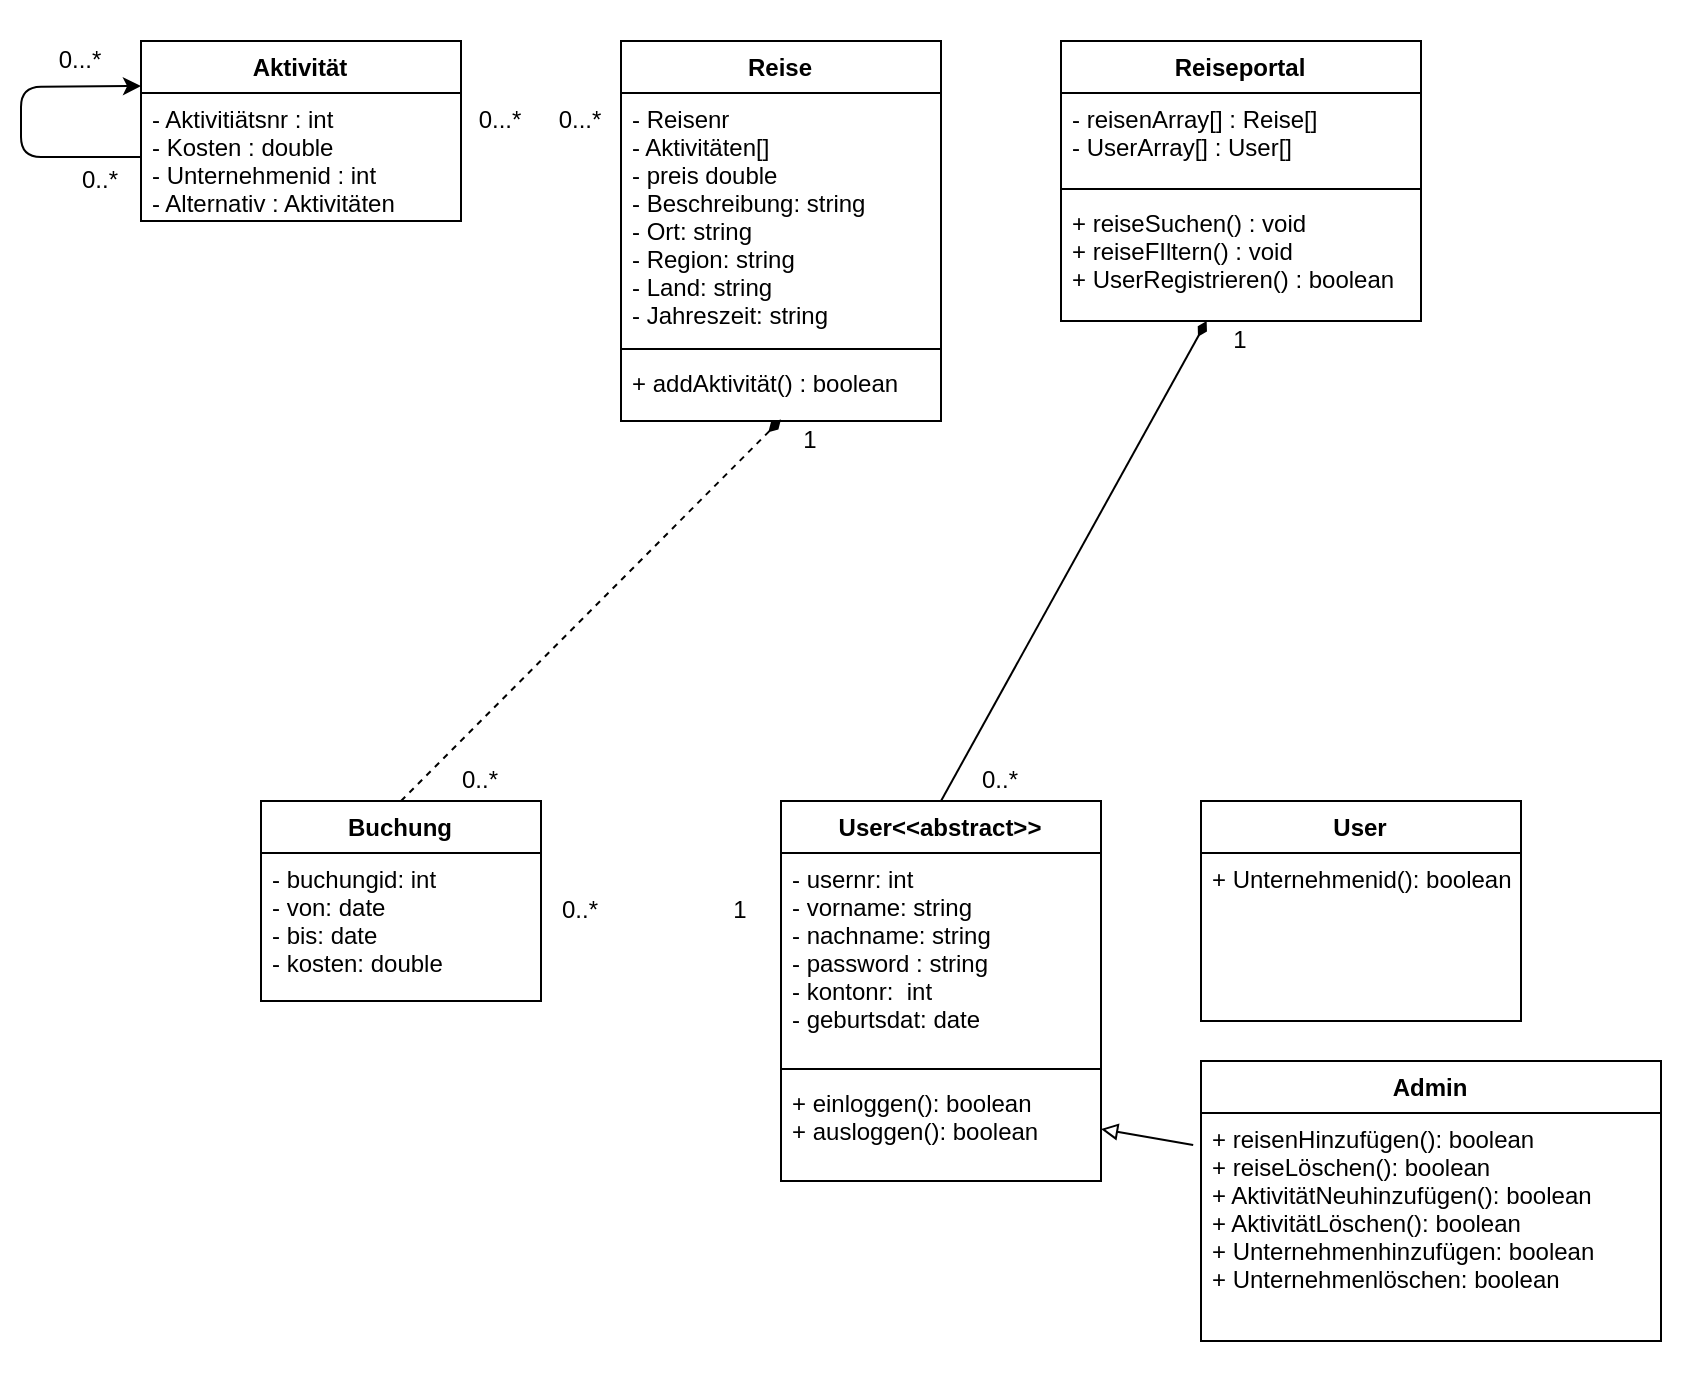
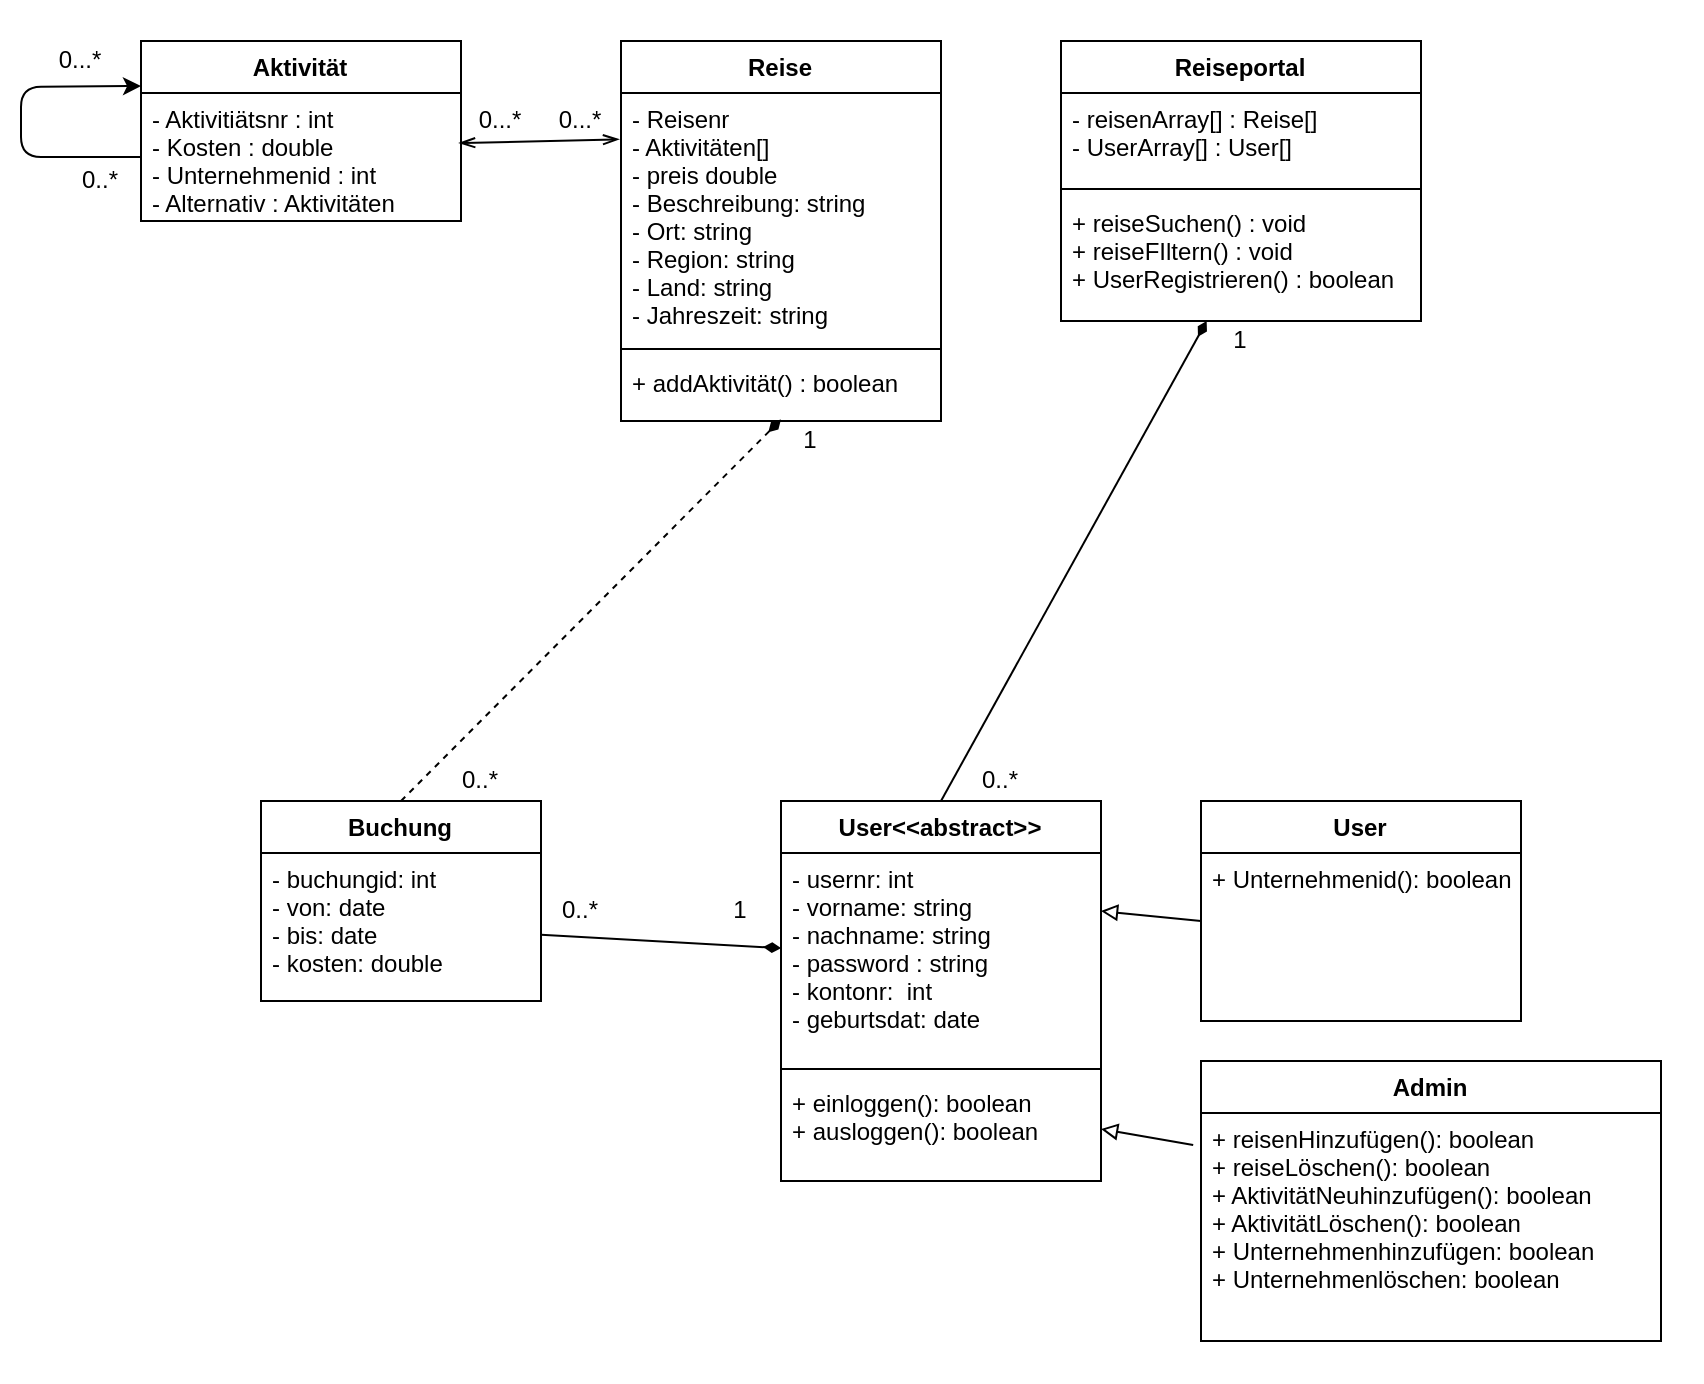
  <mxCell id="0" />
  <mxCell id="1" parent="0" />
  <mxCell id="2" value="0..*" style="text;html=1;strokeColor=none;fillColor=none;align=center;verticalAlign=middle;whiteSpace=wrap;rounded=0;" vertex="1" parent="1"><mxGeometry x="30" y="80" width="40" height="20" as="geometry" /></mxCell>
  <mxCell id="3" value="0...*" style="text;html=1;strokeColor=none;fillColor=none;align=center;verticalAlign=middle;whiteSpace=wrap;rounded=0;" vertex="1" parent="1"><mxGeometry x="20" y="20" width="40" height="20" as="geometry" /></mxCell>
  <mxCell id="4" value="Aktivität" style="swimlane;fontStyle=1;align=center;verticalAlign=top;childLayout=stackLayout;horizontal=1;startSize=26;horizontalStack=0;resizeParent=1;resizeParentMax=0;resizeLast=0;collapsible=1;marginBottom=0;" vertex="1" parent="1"><mxGeometry x="70" y="20" width="160" height="90" as="geometry" /></mxCell>
  <mxCell id="5" value="- Aktivitiätsnr : int&#10;- Kosten : double&#10;- Unternehmenid : int&#10;- Alternativ : Aktivitäten" style="text;strokeColor=none;fillColor=none;align=left;verticalAlign=top;spacingLeft=4;spacingRight=4;overflow=hidden;rotatable=0;points=[[0,0.5],[1,0.5]];portConstraint=eastwest;" vertex="1" parent="4"><mxGeometry y="26" width="160" height="64" as="geometry" /></mxCell>
  <mxCell id="6" value="" style="endArrow=classic;html=1;exitX=0;exitY=0.5;exitDx=0;exitDy=0;entryX=0;entryY=0.25;entryDx=0;entryDy=0;" edge="1" parent="4" source="5" target="4"><mxGeometry width="50" height="50" relative="1" as="geometry"><mxPoint x="330" y="190" as="sourcePoint" /><mxPoint x="-70" y="58" as="targetPoint" /><Array as="points"><mxPoint x="-60" y="58" /><mxPoint x="-60" y="23" /></Array></mxGeometry></mxCell>
+ <mxCell id="7" value="" style="endArrow=openThin;html=1;exitX=0.994;exitY=0.391;exitDx=0;exitDy=0;exitPerimeter=0;entryX=-0.006;entryY=0.187;entryDx=0;entryDy=0;entryPerimeter=0;rounded=0;endFill=0;startArrow=openThin;startFill=0;" edge="1" parent="1" source="5" target="11"><mxGeometry width="50" height="50" relative="1" as="geometry"><mxPoint x="400" y="250" as="sourcePoint" /><mxPoint x="450" y="200" as="targetPoint" /></mxGeometry></mxCell>
  <mxCell id="8" value="0...*" style="text;html=1;strokeColor=none;fillColor=none;align=center;verticalAlign=middle;whiteSpace=wrap;rounded=0;" vertex="1" parent="1"><mxGeometry x="230" y="50" width="40" height="20" as="geometry" /></mxCell>
  <mxCell id="9" value="0...*" style="text;html=1;strokeColor=none;fillColor=none;align=center;verticalAlign=middle;whiteSpace=wrap;rounded=0;" vertex="1" parent="1"><mxGeometry x="270" y="50" width="40" height="20" as="geometry" /></mxCell>
  <mxCell id="10" value="Reise" style="swimlane;fontStyle=1;align=center;verticalAlign=top;childLayout=stackLayout;horizontal=1;startSize=26;horizontalStack=0;resizeParent=1;resizeParentMax=0;resizeLast=0;collapsible=1;marginBottom=0;" vertex="1" parent="1"><mxGeometry x="310" y="20" width="160" height="190" as="geometry" /></mxCell>
  <mxCell id="11" value="- Reisenr&#10;- Aktivitäten[]&#10;- preis double&#10;- Beschreibung: string&#10;- Ort: string&#10;- Region: string&#10;- Land: string&#10;- Jahreszeit: string" style="text;strokeColor=none;fillColor=none;align=left;verticalAlign=top;spacingLeft=4;spacingRight=4;overflow=hidden;rotatable=0;points=[[0,0.5],[1,0.5]];portConstraint=eastwest;" vertex="1" parent="10"><mxGeometry y="26" width="160" height="124" as="geometry" /></mxCell>
  <mxCell id="12" value="" style="line;strokeWidth=1;fillColor=none;align=left;verticalAlign=middle;spacingTop=-1;spacingLeft=3;spacingRight=3;rotatable=0;labelPosition=right;points=[];portConstraint=eastwest;" vertex="1" parent="10"><mxGeometry y="150" width="160" height="8" as="geometry" /></mxCell>
  <mxCell id="13" value="+ addAktivität() : boolean" style="text;strokeColor=none;fillColor=none;align=left;verticalAlign=top;spacingLeft=4;spacingRight=4;overflow=hidden;rotatable=0;points=[[0,0.5],[1,0.5]];portConstraint=eastwest;" vertex="1" parent="10"><mxGeometry y="158" width="160" height="32" as="geometry" /></mxCell>
  <mxCell id="14" value="Reiseportal" style="swimlane;fontStyle=1;align=center;verticalAlign=top;childLayout=stackLayout;horizontal=1;startSize=26;horizontalStack=0;resizeParent=1;resizeParentMax=0;resizeLast=0;collapsible=1;marginBottom=0;" vertex="1" parent="1"><mxGeometry x="530" y="20" width="180" height="140" as="geometry" /></mxCell>
  <mxCell id="15" value="- reisenArray[] : Reise[]&#10;- UserArray[] : User[]" style="text;strokeColor=none;fillColor=none;align=left;verticalAlign=top;spacingLeft=4;spacingRight=4;overflow=hidden;rotatable=0;points=[[0,0.5],[1,0.5]];portConstraint=eastwest;" vertex="1" parent="14"><mxGeometry y="26" width="180" height="44" as="geometry" /></mxCell>
  <mxCell id="16" value="" style="line;strokeWidth=1;fillColor=none;align=left;verticalAlign=middle;spacingTop=-1;spacingLeft=3;spacingRight=3;rotatable=0;labelPosition=right;points=[];portConstraint=eastwest;" vertex="1" parent="14"><mxGeometry y="70" width="180" height="8" as="geometry" /></mxCell>
  <mxCell id="17" value="+ reiseSuchen() : void&#10;+ reiseFIltern() : void&#10;+ UserRegistrieren() : boolean" style="text;strokeColor=none;fillColor=none;align=left;verticalAlign=top;spacingLeft=4;spacingRight=4;overflow=hidden;rotatable=0;points=[[0,0.5],[1,0.5]];portConstraint=eastwest;" vertex="1" parent="14"><mxGeometry y="78" width="180" height="62" as="geometry" /></mxCell>
  <mxCell id="18" value="User" style="swimlane;fontStyle=1;childLayout=stackLayout;horizontal=1;startSize=26;fillColor=none;horizontalStack=0;resizeParent=1;resizeParentMax=0;resizeLast=0;collapsible=1;marginBottom=0;" vertex="1" parent="1"><mxGeometry x="600" y="400" width="160" height="110" as="geometry" /></mxCell>
  <mxCell id="19" value="+ Unternehmenid(): boolean" style="text;strokeColor=none;fillColor=none;align=left;verticalAlign=top;spacingLeft=4;spacingRight=4;overflow=hidden;rotatable=0;points=[[0,0.5],[1,0.5]];portConstraint=eastwest;" vertex="1" parent="18"><mxGeometry y="26" width="160" height="84" as="geometry" /></mxCell>
  <mxCell id="20" value="User&lt;&lt;abstract&gt;&gt;" style="swimlane;fontStyle=1;align=center;verticalAlign=top;childLayout=stackLayout;horizontal=1;startSize=26;horizontalStack=0;resizeParent=1;resizeParentMax=0;resizeLast=0;collapsible=1;marginBottom=0;" vertex="1" parent="1"><mxGeometry x="390" y="400" width="160" height="190" as="geometry" /></mxCell>
  <mxCell id="21" value="- usernr: int&#10;- vorname: string&#10;- nachname: string&#10;- password : string&#10;- kontonr:  int&#10;- geburtsdat: date" style="text;strokeColor=none;fillColor=none;align=left;verticalAlign=top;spacingLeft=4;spacingRight=4;overflow=hidden;rotatable=0;points=[[0,0.5],[1,0.5]];portConstraint=eastwest;" vertex="1" parent="20"><mxGeometry y="26" width="160" height="104" as="geometry" /></mxCell>
  <mxCell id="22" value="" style="line;strokeWidth=1;fillColor=none;align=left;verticalAlign=middle;spacingTop=-1;spacingLeft=3;spacingRight=3;rotatable=0;labelPosition=right;points=[];portConstraint=eastwest;" vertex="1" parent="20"><mxGeometry y="130" width="160" height="8" as="geometry" /></mxCell>
  <mxCell id="23" value="+ einloggen(): boolean&#10;+ ausloggen(): boolean" style="text;strokeColor=none;fillColor=none;align=left;verticalAlign=top;spacingLeft=4;spacingRight=4;overflow=hidden;rotatable=0;points=[[0,0.5],[1,0.5]];portConstraint=eastwest;" vertex="1" parent="20"><mxGeometry y="138" width="160" height="52" as="geometry" /></mxCell>
+ <mxCell id="24" value="" style="endArrow=block;html=1;endFill=0;exitX=0;exitY=0.405;exitDx=0;exitDy=0;exitPerimeter=0;entryX=1;entryY=0.279;entryDx=0;entryDy=0;entryPerimeter=0;" edge="1" parent="1" source="19" target="21"><mxGeometry width="50" height="50" relative="1" as="geometry"><mxPoint x="330" y="480" as="sourcePoint" /><mxPoint x="380" y="430" as="targetPoint" /></mxGeometry></mxCell>
  <mxCell id="25" value="" style="endArrow=block;html=1;exitX=-0.017;exitY=0.14;exitDx=0;exitDy=0;endFill=0;entryX=1;entryY=0.5;entryDx=0;entryDy=0;exitPerimeter=0;" edge="1" parent="1" source="27" target="23"><mxGeometry width="50" height="50" relative="1" as="geometry"><mxPoint x="330" y="518" as="sourcePoint" /><mxPoint x="386" y="520" as="targetPoint" /></mxGeometry></mxCell>
  <mxCell id="26" value="Admin" style="swimlane;fontStyle=1;childLayout=stackLayout;horizontal=1;startSize=26;fillColor=none;horizontalStack=0;resizeParent=1;resizeParentMax=0;resizeLast=0;collapsible=1;marginBottom=0;" vertex="1" parent="1"><mxGeometry x="600" y="530" width="230" height="140" as="geometry" /></mxCell>
  <mxCell id="27" value="+ reisenHinzufügen(): boolean&#10;+ reiseLöschen(): boolean&#10;+ AktivitätNeuhinzufügen(): boolean&#10;+ AktivitätLöschen(): boolean&#10;+ Unternehmenhinzufügen: boolean&#10;+ Unternehmenlöschen: boolean" style="text;strokeColor=none;fillColor=none;align=left;verticalAlign=top;spacingLeft=4;spacingRight=4;overflow=hidden;rotatable=0;points=[[0,0.5],[1,0.5]];portConstraint=eastwest;" vertex="1" parent="26"><mxGeometry y="26" width="230" height="114" as="geometry" /></mxCell>
  <mxCell id="28" value="Buchung" style="swimlane;fontStyle=1;childLayout=stackLayout;horizontal=1;startSize=26;fillColor=none;horizontalStack=0;resizeParent=1;resizeParentMax=0;resizeLast=0;collapsible=1;marginBottom=0;" vertex="1" parent="1"><mxGeometry x="130" y="400" width="140" height="100" as="geometry" /></mxCell>
  <mxCell id="29" value="- buchungid: int&#10;- von: date&#10;- bis: date&#10;- kosten: double" style="text;strokeColor=none;fillColor=none;align=left;verticalAlign=top;spacingLeft=4;spacingRight=4;overflow=hidden;rotatable=0;points=[[0,0.5],[1,0.5]];portConstraint=eastwest;" vertex="1" parent="28"><mxGeometry y="26" width="140" height="74" as="geometry" /></mxCell>
  <mxCell id="30" value="" style="endArrow=diamondThin;html=1;entryX=0.5;entryY=0.976;entryDx=0;entryDy=0;entryPerimeter=0;exitX=0.5;exitY=0;exitDx=0;exitDy=0;endFill=1;dashed=1;" edge="1" parent="1" source="28" target="13"><mxGeometry width="50" height="50" relative="1" as="geometry"><mxPoint x="330" y="380" as="sourcePoint" /><mxPoint x="380" y="330" as="targetPoint" /></mxGeometry></mxCell>
  <mxCell id="31" value="0..*" style="text;html=1;strokeColor=none;fillColor=none;align=center;verticalAlign=middle;whiteSpace=wrap;rounded=0;" vertex="1" parent="1"><mxGeometry x="220" y="380" width="40" height="20" as="geometry" /></mxCell>
  <mxCell id="32" value="1" style="text;html=1;strokeColor=none;fillColor=none;align=center;verticalAlign=middle;whiteSpace=wrap;rounded=0;" vertex="1" parent="1"><mxGeometry x="385" y="210" width="40" height="20" as="geometry" /></mxCell>
  <mxCell id="33" value="" style="endArrow=diamondThin;html=1;exitX=0.5;exitY=0;exitDx=0;exitDy=0;endFill=1;" edge="1" parent="1" source="20" target="17"><mxGeometry width="50" height="50" relative="1" as="geometry"><mxPoint x="210" y="410" as="sourcePoint" /><mxPoint x="400" y="219.232" as="targetPoint" /></mxGeometry></mxCell>
  <mxCell id="34" value="1" style="text;html=1;strokeColor=none;fillColor=none;align=center;verticalAlign=middle;whiteSpace=wrap;rounded=0;" vertex="1" parent="1"><mxGeometry x="600" y="160" width="40" height="20" as="geometry" /></mxCell>
  <mxCell id="35" value="0..*" style="text;html=1;strokeColor=none;fillColor=none;align=center;verticalAlign=middle;whiteSpace=wrap;rounded=0;" vertex="1" parent="1"><mxGeometry x="480" y="380" width="40" height="20" as="geometry" /></mxCell>
+ <mxCell id="36" value="" style="endArrow=diamondThin;html=1;endFill=1;" edge="1" parent="1" source="29" target="21"><mxGeometry width="50" height="50" relative="1" as="geometry"><mxPoint x="210" y="410" as="sourcePoint" /><mxPoint x="400" y="219.232" as="targetPoint" /></mxGeometry></mxCell>
  <mxCell id="37" value="0..*" style="text;html=1;strokeColor=none;fillColor=none;align=center;verticalAlign=middle;whiteSpace=wrap;rounded=0;" vertex="1" parent="1"><mxGeometry x="270" y="445" width="40" height="20" as="geometry" /></mxCell>
  <mxCell id="38" value="1" style="text;html=1;strokeColor=none;fillColor=none;align=center;verticalAlign=middle;whiteSpace=wrap;rounded=0;" vertex="1" parent="1"><mxGeometry x="350" y="445" width="40" height="20" as="geometry" /></mxCell>
